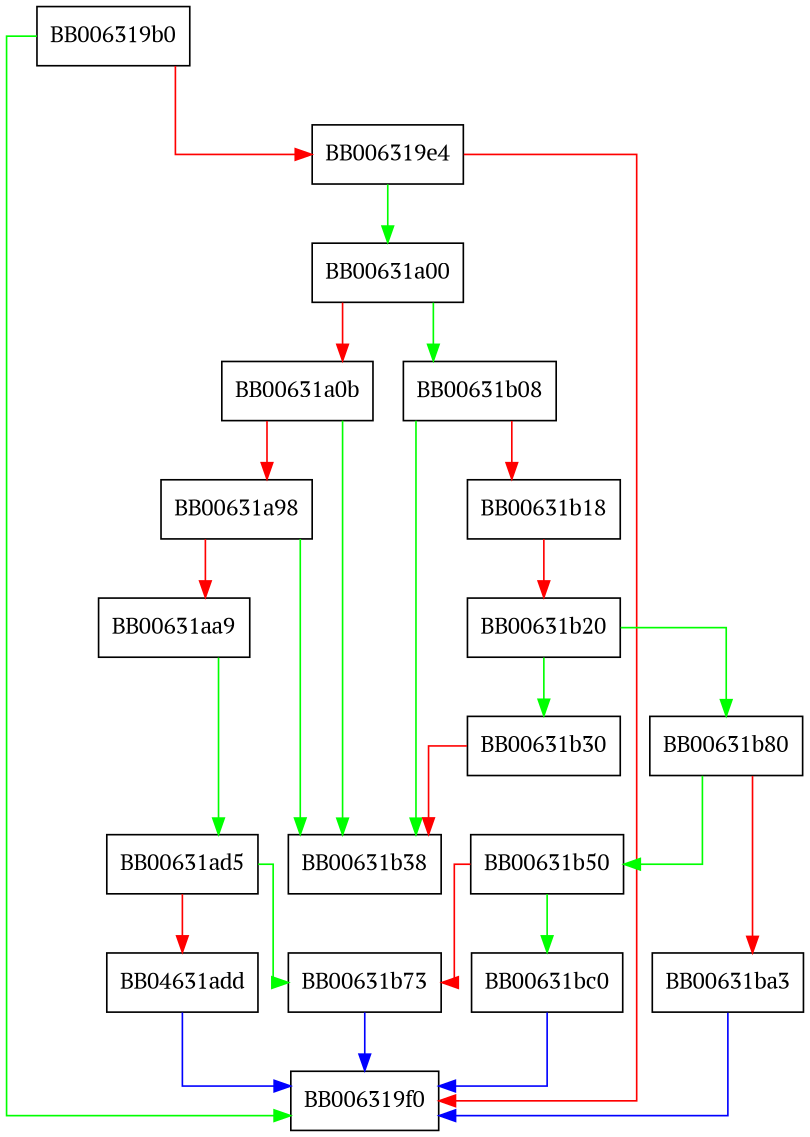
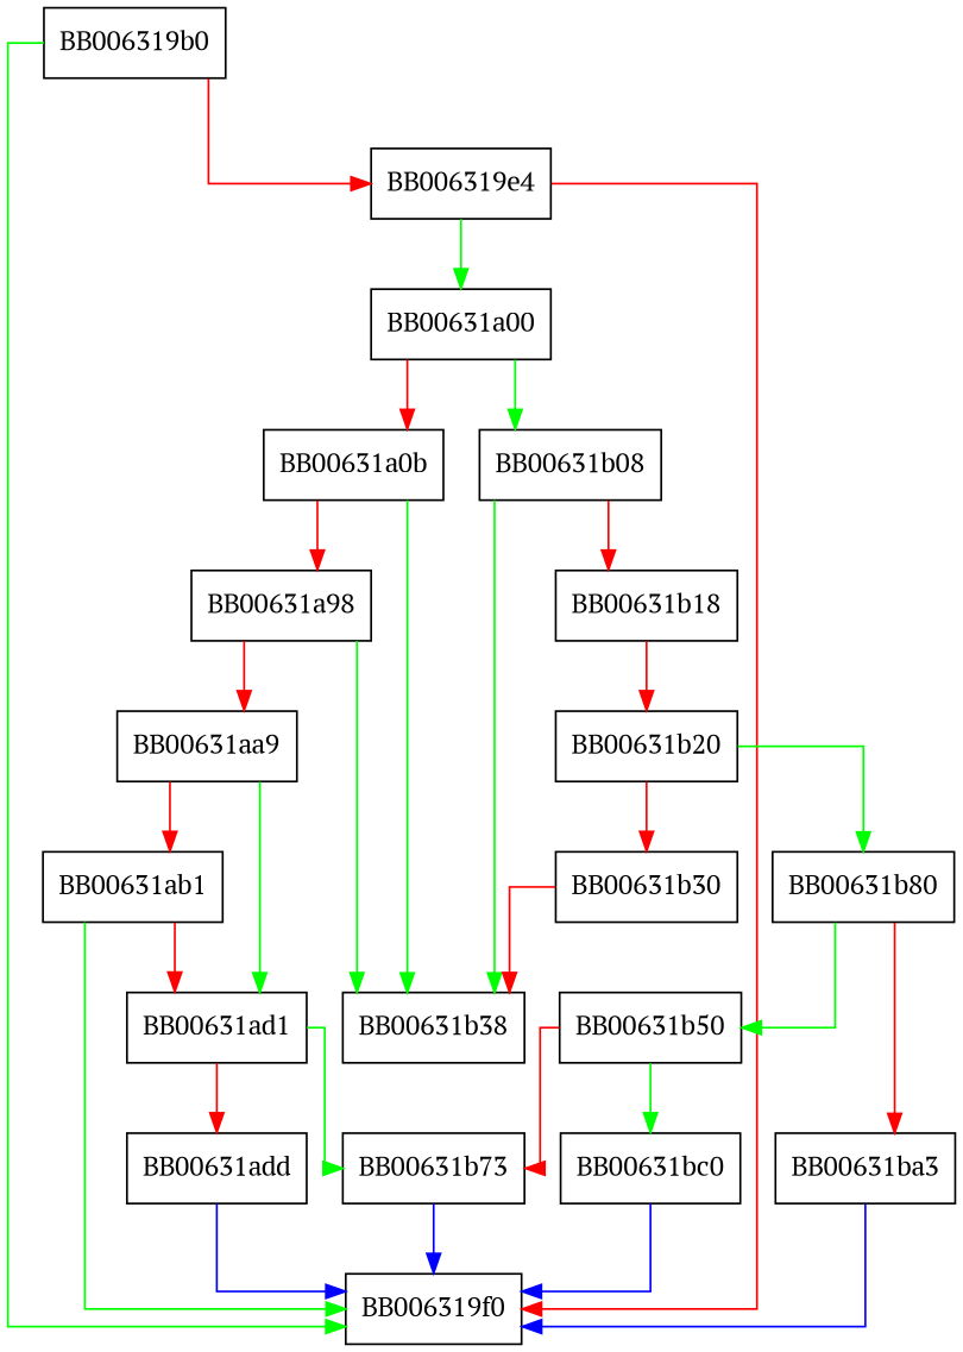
  digraph {
    fontname="PT Serif"
    splines=ortho
    node [fontname="PT Serif" shape=box]
    edge [color=red fontname="PT Serif"]
    BB006319b0
    BB006319f0
    BB006319e4
    BB00631a00
    BB00631b08
    BB00631a0b
    BB00631b38
    BB00631b18
    BB00631a98
    BB00631b20
    BB00631aa9
-   BB00631ad1 [label=BB00631ad5]
+   BB00631ad1
+   BB00631ab1
    BB00631b73
-   BB00631add [label=BB04631add]
+   BB00631add
    BB00631b50
    BB00631bc0
    BB00631b80
    BB00631b30
    BB00631ba3
    BB006319b0 -> BB006319f0 [color=green]
    BB006319b0 -> BB006319e4
    BB006319e4 -> BB006319f0
    BB006319e4 -> BB00631a00 [color=green]
    BB00631a00 -> BB00631b08 [color=green]
    BB00631a00 -> BB00631a0b
    BB00631b08 -> BB00631b38 [color=green]
    BB00631b08 -> BB00631b18
    BB00631a0b -> BB00631b38 [color=green]
    BB00631a0b -> BB00631a98
    BB00631b18 -> BB00631b20
    BB00631a98 -> BB00631b38 [color=green]
    BB00631a98 -> BB00631aa9
    BB00631b20 -> BB00631b80 [color=green]
-   BB00631b20 -> BB00631b30 [color=green]
+   BB00631b20 -> BB00631b30
    BB00631aa9 -> BB00631ad1 [color=green]
+   BB00631aa9 -> BB00631ab1
    BB00631ad1 -> BB00631b73 [color=green]
    BB00631ad1 -> BB00631add
+   BB00631ab1 -> BB006319f0 [color=green]
+   BB00631ab1 -> BB00631ad1
    BB00631b73 -> BB006319f0 [color=blue]
    BB00631add -> BB006319f0 [color=blue]
    BB00631b50 -> BB00631b73
    BB00631b50 -> BB00631bc0 [color=green]
    BB00631bc0 -> BB006319f0 [color=blue]
    BB00631b80 -> BB00631b50 [color=green]
    BB00631b80 -> BB00631ba3
    BB00631b30 -> BB00631b38
    BB00631ba3 -> BB006319f0 [color=blue]
  }
